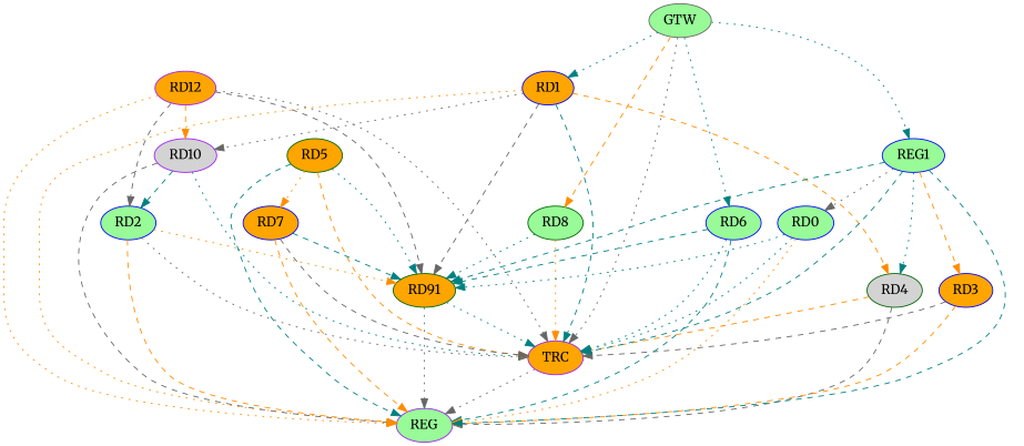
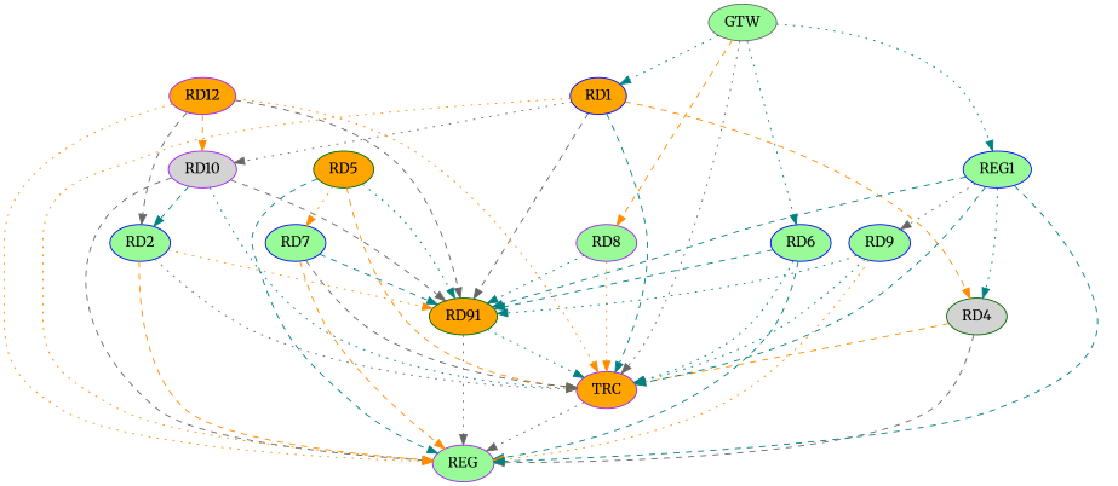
  strict digraph {
    fontname=Merriweather
    node [color=blue fillcolor=orange fontname=Merriweather style=filled]
    edge [color=teal fontname=Merriweather style=dashed]
    n1 [label=RD1]
    n2 [color=darkgreen fillcolor=lightgrey label=RD4]
    n3 [color=purple fillcolor=lightgrey label=RD10]
    n4 [color=darkgreen label=RD91]
    n5 [color=purple fillcolor=palegreen label=REG]
    n6 [color=purple label=TRC]
    n7 [fillcolor=palegreen label=RD2]
-   n8 [label=RD3]
    n9 [color=darkgreen label=RD5]
-   n10 [label=RD7]
+   n10 [fillcolor=palegreen label=RD7]
    n11 [fillcolor=palegreen label=RD6]
-   n12 [color=darkgreen fillcolor=palegreen label=RD8]
-   n13 [fillcolor=palegreen label=RD0]
+   n12 [color=purple fillcolor=palegreen label=RD8]
+   n13 [fillcolor=palegreen label=RD9]
    n14 [color=purple label=RD12]
    n15 [fillcolor=palegreen label=REG1]
    n16 [color=gray40 fillcolor=palegreen label=GTW]
    n1 -> n2 [color=darkorange]
    n1 -> n3 [color=gray40 style=dotted]
    n1 -> n4 [color=gray40]
    n1 -> n5 [color=darkorange style=dotted]
    n1 -> n6
    n2 -> n5 [color=gray40]
    n2 -> n6 [color=darkorange]
+   n3 -> n4 [color=gray40]
    n3 -> n5 [color=gray40]
    n3 -> n6 [style=dotted]
    n3 -> n7
    n4 -> n5 [color=gray40 style=dotted]
    n4 -> n6 [style=dotted]
    n6 -> n5 [color=gray40 style=dotted]
    n7 -> n4 [color=darkorange style=dotted]
    n7 -> n5 [color=darkorange]
    n7 -> n6 [color=gray40 style=dotted]
-   n8 -> n5 [color=darkorange]
-   n8 -> n6 [color=gray40]
    n9 -> n4 [style=dotted]
    n9 -> n5
    n9 -> n6 [color=darkorange]
    n9 -> n10 [color=darkorange style=dotted]
    n10 -> n4
    n10 -> n5 [color=darkorange]
    n10 -> n6 [color=gray40]
    n11 -> n4
    n11 -> n5
    n11 -> n6 [style=dotted]
    n12 -> n4 [style=dotted]
    n12 -> n6 [color=darkorange style=dotted]
    n13 -> n4 [style=dotted]
    n13 -> n5 [color=darkorange style=dotted]
    n13 -> n6 [style=dotted]
    n14 -> n3 [color=darkorange]
    n14 -> n4 [color=gray40]
    n14 -> n5 [color=darkorange style=dotted]
-   n14 -> n6 [color=gray40 style=dotted]
+   n14 -> n6 [color=darkorange style=dotted]
    n14 -> n7 [color=gray40]
    n15 -> n2 [style=dotted]
    n15 -> n4
    n15 -> n5
    n15 -> n6
-   n15 -> n8 [color=darkorange]
    n15 -> n13 [color=gray40 style=dotted]
    n16 -> n1 [style=dotted]
    n16 -> n6 [color=gray40 style=dotted]
    n16 -> n11 [style=dotted]
    n16 -> n12 [color=darkorange]
    n16 -> n15 [style=dotted]
  }
